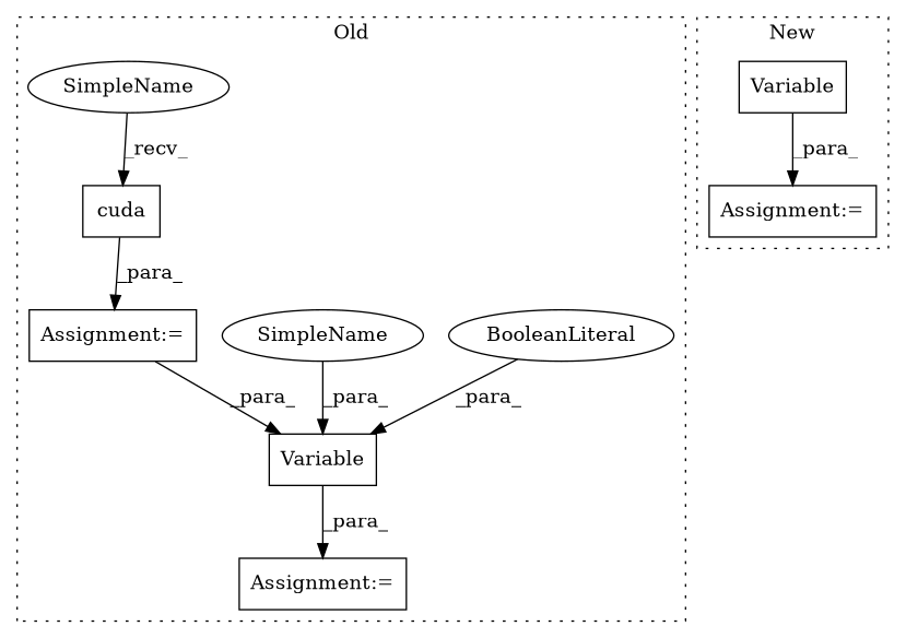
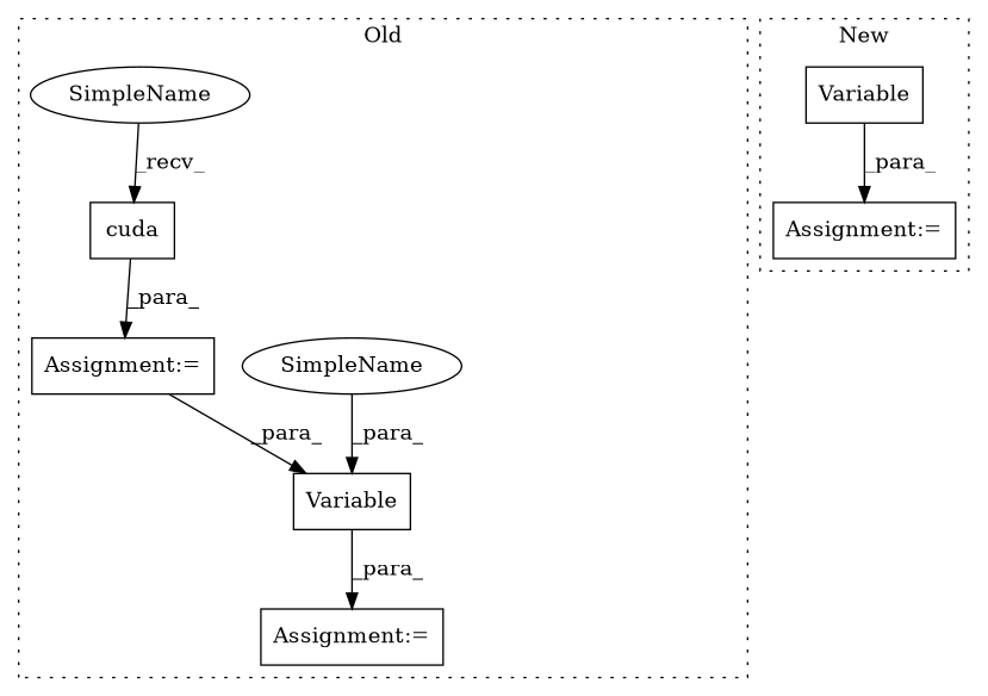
  digraph {
    node [a=32 l=1 shape=box]
    n1 [l=6 label=cuda s=2009]
    n2 [a=7 label="Assignment:=" s=2085]
    n3 [l="9,1" label=Variable s="2086,2116"]
-   n4 [a=9 l=5 label=BooleanLiteral s=2111 shape=ellipse]
    n5 [a=7 label="Assignment:=" s=1992]
    n6 [a=42 l=15 label=SimpleName s=2095 shape=ellipse]
    n7 [a=42 l=15 label=SimpleName s=1993 shape=ellipse]
    n8 [l="9,1" label=Variable s="3083,3105"]
    n9 [a=7 l=7 label="Assignment:=" s=3043]
    subgraph cluster_1 {
      label=Old
      style=dotted
      n1
      n2
      n3
-     n4
      n5
      n6
      n7
    }
    subgraph cluster_2 {
      label=New
      style=dotted
      n8
      n9
    }
    n1 -> n5 [label=_para_]
    n3 -> n2 [label=_para_]
-   n4 -> n3 [label=_para_]
    n5 -> n3 [label=_para_]
    n6 -> n3 [label=_para_]
    n7 -> n1 [label=_recv_]
    n8 -> n9 [label=_para_]
  }
